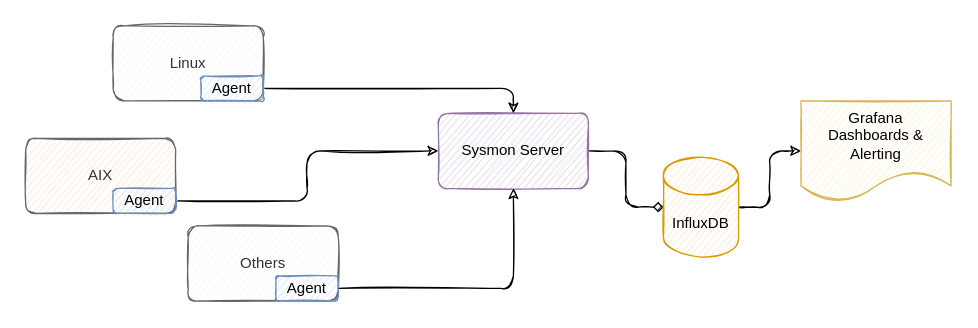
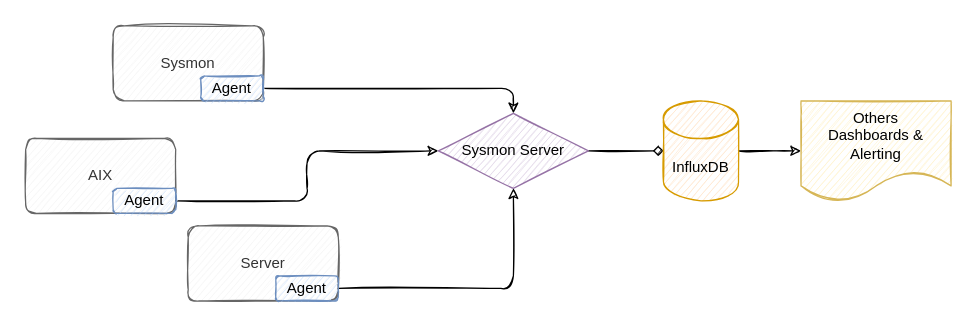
  <mxCell id="0" />
  <mxCell id="1" parent="0" />
- <mxCell id="2" value="Linux" style="rounded=1;whiteSpace=wrap;html=1;sketch=1;fillColor=#f5f5f5;fontColor=#333333;strokeColor=#666666;" vertex="1" parent="1"><mxGeometry x="90" y="20" width="120" height="60" as="geometry" /></mxCell>
- <mxCell id="3" value="AIX" style="rounded=1;whiteSpace=wrap;html=1;sketch=1;fillColor=#ffe6cc;fontColor=#333333;strokeColor=#666666;" vertex="1" parent="1"><mxGeometry x="20" y="110" width="120" height="60" as="geometry" /></mxCell>
+ <mxCell id="2" value="Sysmon" style="rounded=1;whiteSpace=wrap;html=1;sketch=1;fillColor=#f5f5f5;fontColor=#333333;strokeColor=#666666;" vertex="1" parent="1"><mxGeometry x="90" y="20" width="120" height="60" as="geometry" /></mxCell>
+ <mxCell id="3" value="AIX" style="rounded=1;whiteSpace=wrap;html=1;sketch=1;fillColor=#f5f5f5;fontColor=#333333;strokeColor=#666666;" vertex="1" parent="1"><mxGeometry x="20" y="110" width="120" height="60" as="geometry" /></mxCell>
  <mxCell id="4" style="edgeStyle=orthogonalEdgeStyle;rounded=1;orthogonalLoop=1;jettySize=auto;html=1;sketch=1;endArrow=diamond;" edge="1" parent="1" source="5" target="7"><mxGeometry relative="1" as="geometry" /></mxCell>
- <mxCell id="5" value="Sysmon Server" style="rounded=1;whiteSpace=wrap;html=1;sketch=1;fillColor=#e1d5e7;strokeColor=#9673a6;" vertex="1" parent="1"><mxGeometry x="350" y="90" width="120" height="60" as="geometry" /></mxCell>
+ <mxCell id="5" value="Sysmon Server" style="rhombus;whiteSpace=wrap;html=1;sketch=1;fillColor=#e1d5e7;strokeColor=#9673a6;" vertex="1" parent="1"><mxGeometry x="350" y="90" width="120" height="60" as="geometry" /></mxCell>
  <mxCell id="6" style="edgeStyle=orthogonalEdgeStyle;rounded=1;orthogonalLoop=1;jettySize=auto;html=1;sketch=1;" edge="1" parent="1" source="7" target="8"><mxGeometry relative="1" as="geometry" /></mxCell>
- <mxCell id="7" value="InfluxDB" style="shape=cylinder3;whiteSpace=wrap;html=1;boundedLbl=1;backgroundOutline=1;size=15;sketch=1;fillColor=#ffe6cc;strokeColor=#d79b00;" vertex="1" parent="1"><mxGeometry x="530" y="125" width="60" height="80" as="geometry" /></mxCell>
- <mxCell id="8" value="Grafana&lt;br&gt;Dashboards &amp;amp; Alerting" style="shape=document;whiteSpace=wrap;html=1;boundedLbl=1;sketch=1;fillColor=#fff2cc;strokeColor=#d6b656;" vertex="1" parent="1"><mxGeometry x="640" y="80" width="120" height="80" as="geometry" /></mxCell>
- <mxCell id="9" value="Others" style="rounded=1;whiteSpace=wrap;html=1;sketch=1;fillColor=#f5f5f5;fontColor=#333333;strokeColor=#666666;" vertex="1" parent="1"><mxGeometry x="150" y="180" width="120" height="60" as="geometry" /></mxCell>
+ <mxCell id="7" value="InfluxDB" style="shape=cylinder3;whiteSpace=wrap;html=1;boundedLbl=1;backgroundOutline=1;size=15;sketch=1;fillColor=#ffe6cc;strokeColor=#d79b00;" vertex="1" parent="1"><mxGeometry x="530" y="80" width="60" height="80" as="geometry" /></mxCell>
+ <mxCell id="8" value="Others&lt;br&gt;Dashboards &amp;amp; Alerting" style="shape=document;whiteSpace=wrap;html=1;boundedLbl=1;sketch=1;fillColor=#fff2cc;strokeColor=#d6b656;" vertex="1" parent="1"><mxGeometry x="640" y="80" width="120" height="80" as="geometry" /></mxCell>
+ <mxCell id="9" value="Server" style="rounded=1;whiteSpace=wrap;html=1;sketch=1;fillColor=#f5f5f5;fontColor=#333333;strokeColor=#666666;" vertex="1" parent="1"><mxGeometry x="150" y="180" width="120" height="60" as="geometry" /></mxCell>
  <mxCell id="10" style="edgeStyle=orthogonalEdgeStyle;rounded=1;sketch=1;orthogonalLoop=1;jettySize=auto;html=1;" edge="1" parent="1" source="11" target="5"><mxGeometry relative="1" as="geometry" /></mxCell>
  <mxCell id="11" value="Agent" style="rounded=1;whiteSpace=wrap;html=1;fillColor=#dae8fc;strokeColor=#6c8ebf;sketch=1;" vertex="1" parent="1"><mxGeometry x="160" y="60" width="50" height="20" as="geometry" /></mxCell>
  <mxCell id="12" style="edgeStyle=orthogonalEdgeStyle;rounded=1;sketch=1;orthogonalLoop=1;jettySize=auto;html=1;" edge="1" parent="1" source="13" target="5"><mxGeometry relative="1" as="geometry" /></mxCell>
  <mxCell id="13" value="Agent" style="rounded=1;whiteSpace=wrap;html=1;fillColor=#dae8fc;strokeColor=#6c8ebf;sketch=1;" vertex="1" parent="1"><mxGeometry x="90" y="150" width="50" height="20" as="geometry" /></mxCell>
  <mxCell id="14" style="edgeStyle=orthogonalEdgeStyle;rounded=1;sketch=1;orthogonalLoop=1;jettySize=auto;html=1;" edge="1" parent="1" source="15" target="5"><mxGeometry relative="1" as="geometry" /></mxCell>
  <mxCell id="15" value="Agent" style="rounded=1;whiteSpace=wrap;html=1;fillColor=#dae8fc;strokeColor=#6c8ebf;sketch=1;" vertex="1" parent="1"><mxGeometry x="220" y="220" width="50" height="20" as="geometry" /></mxCell>
